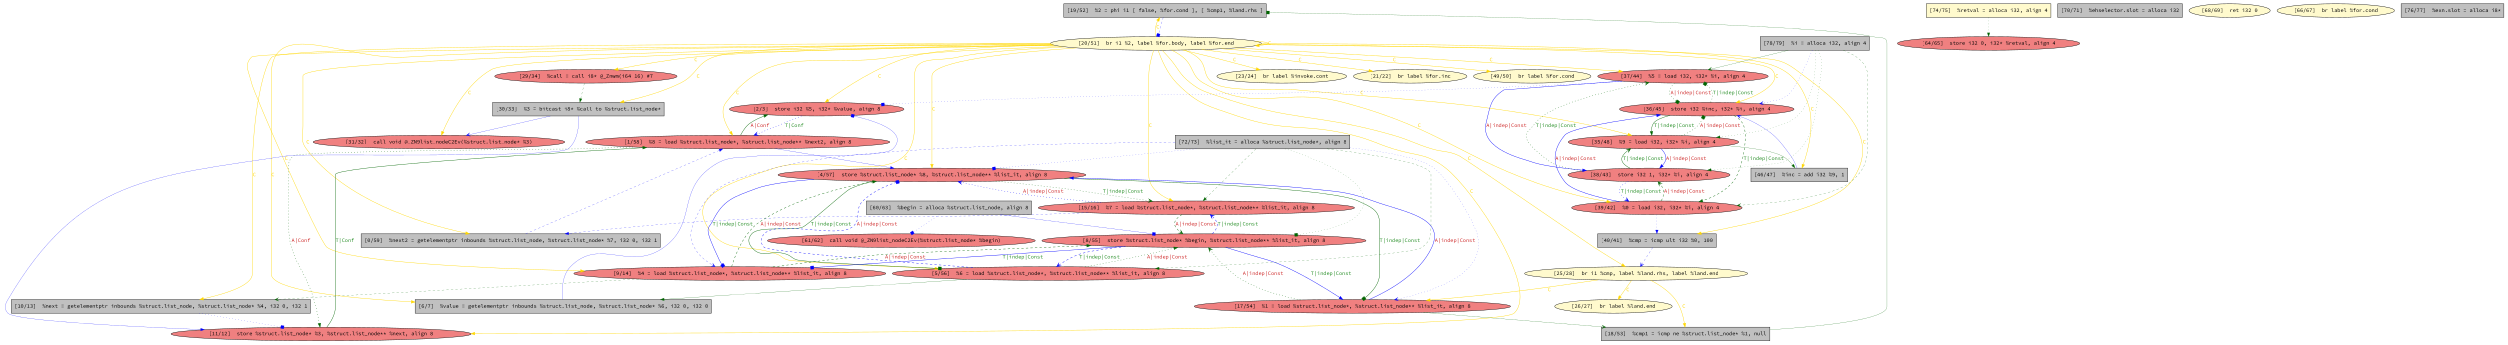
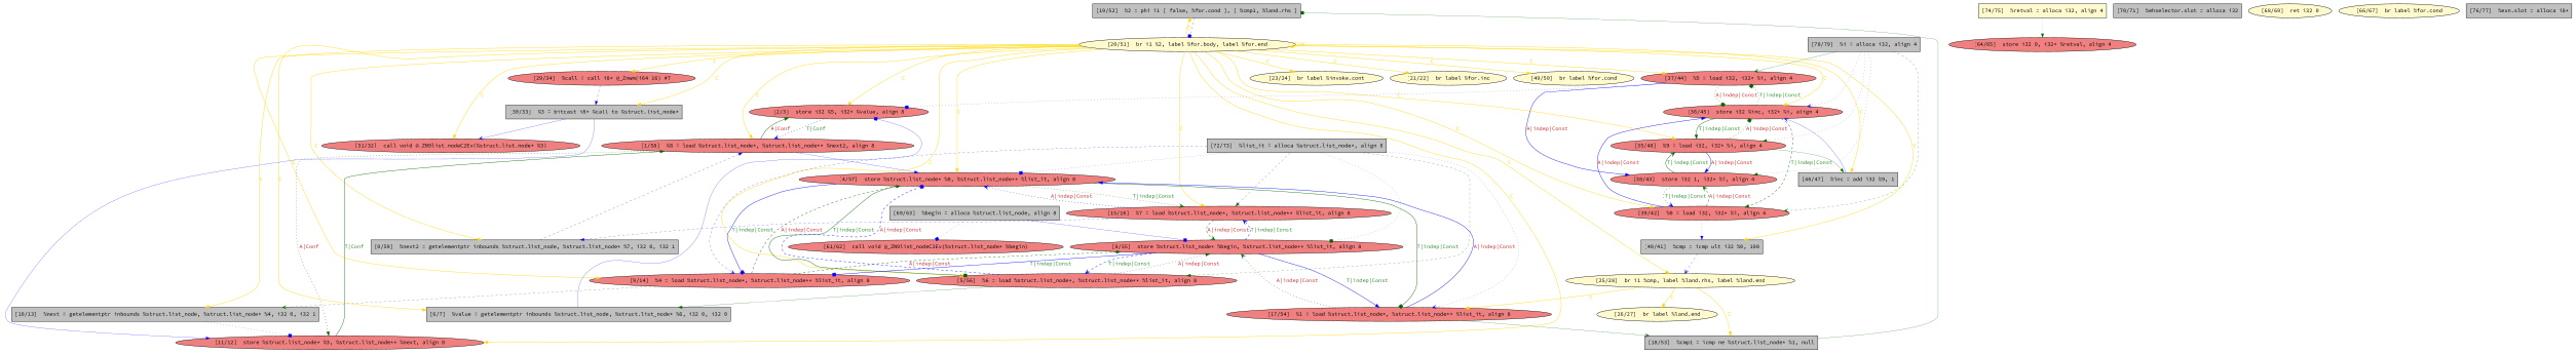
  digraph {
    fontname="Source Code Pro"
    node [fillcolor=lightcoral fontname="Source Code Pro" shape=ellipse style=filled]
    edge [color=darkgreen fontcolor=black fontname="Source Code Pro" penwidth=1.0 style=solid]
    n1 [fillcolor=grey label="[19/52]  %2 = phi i1 [ false, %for.cond ], [ %cmp1, %land.rhs ]" shape=rectangle]
    n2 [fillcolor=lemonchiffon label="[20/51]  br i1 %2, label %for.body, label %for.end"]
    n3 [label="[37/44]  %5 = load i32, i32* %i, align 4"]
    n4 [label="[2/3]  store i32 %5, i32* %value, align 8"]
    n5 [label="[36/45]  store i32 %inc, i32* %i, align 4"]
    n6 [label="[15/16]  %7 = load %struct.list_node*, %struct.list_node** %list_it, align 8"]
    n7 [label="[4/57]  store %struct.list_node* %8, %struct.list_node** %list_it, align 8"]
    n8 [fillcolor=grey label="[0/59]  %next2 = getelementptr inbounds %struct.list_node, %struct.list_node* %7, i32 0, i32 1" shape=rectangle]
    n9 [label="[39/42]  %0 = load i32, i32* %i, align 4"]
    n10 [label="[35/48]  %9 = load i32, i32* %i, align 4"]
    n11 [label="[9/14]  %4 = load %struct.list_node*, %struct.list_node** %list_it, align 8"]
    n12 [label="[5/56]  %6 = load %struct.list_node*, %struct.list_node** %list_it, align 8"]
    n13 [label="[1/58]  %8 = load %struct.list_node*, %struct.list_node** %next2, align 8"]
    n14 [fillcolor=grey label="[40/41]  %cmp = icmp ult i32 %0, 100" shape=rectangle]
    n15 [fillcolor=lemonchiffon label="[23/24]  br label %invoke.cont"]
    n16 [fillcolor=lemonchiffon label="[25/28]  br i1 %cmp, label %land.rhs, label %land.end"]
    n17 [fillcolor=grey label="[10/13]  %next = getelementptr inbounds %struct.list_node, %struct.list_node* %4, i32 0, i32 1" shape=rectangle]
    n18 [fillcolor=grey label="[6/7]  %value = getelementptr inbounds %struct.list_node, %struct.list_node* %6, i32 0, i32 0" shape=rectangle]
    n19 [fillcolor=lemonchiffon label="[21/22]  br label %for.inc"]
    n20 [fillcolor=grey label="[30/33]  %3 = bitcast i8* %call to %struct.list_node*" shape=rectangle]
    n21 [label="[11/12]  store %struct.list_node* %3, %struct.list_node** %next, align 8"]
    n22 [fillcolor=grey label="[46/47]  %inc = add i32 %9, 1" shape=rectangle]
    n23 [fillcolor=lemonchiffon label="[49/50]  br label %for.cond"]
    n24 [label="[29/34]  %call = call i8* @_Znwm(i64 16) #7"]
    n25 [label="[31/32]  call void @_ZN9list_nodeC2Ev(%struct.list_node* %3)"]
    n26 [label="[38/43]  store i32 1, i32* %i, align 4"]
    n27 [label="[8/55]  store %struct.list_node* %begin, %struct.list_node** %list_it, align 8"]
    n28 [label="[17/54]  %1 = load %struct.list_node*, %struct.list_node** %list_it, align 8"]
    n29 [fillcolor=grey label="[18/53]  %cmp1 = icmp ne %struct.list_node* %1, null" shape=rectangle]
    n30 [label="[61/62]  call void @_ZN9list_nodeC2Ev(%struct.list_node* %begin)"]
    n31 [label="[64/65]  store i32 0, i32* %retval, align 4"]
    n32 [fillcolor=lemonchiffon label="[26/27]  br label %land.end"]
    n33 [fillcolor=grey label="[70/71]  %ehselector.slot = alloca i32" shape=rectangle]
    n34 [fillcolor=grey label="[60/63]  %begin = alloca %struct.list_node, align 8" shape=rectangle]
    n35 [fillcolor=lemonchiffon label="[68/69]  ret i32 0"]
    n36 [fillcolor=lemonchiffon label="[66/67]  br label %for.cond"]
    n37 [fillcolor=grey label="[72/73]  %list_it = alloca %struct.list_node*, align 8" shape=rectangle]
    n38 [fillcolor=grey label="[76/77]  %exn.slot = alloca i8*" shape=rectangle]
    n39 [fillcolor=lemonchiffon label="[74/75]  %retval = alloca i32, align 4" shape=rectangle]
    n40 [fillcolor=grey label="[78/79]  %i = alloca i32, align 4" shape=rectangle]
    n1 -> n2 [arrowhead=box color=blue penwidth=0.5 style=dashed]
    n2 -> n1 [color=gold fontcolor=gold label=C]
    n2 -> n2 [color=gold fontcolor=gold label=C]
    n2 -> n3 [color=gold fontcolor=gold label=C]
    n2 -> n4 [color=gold fontcolor=gold label=C]
    n2 -> n5 [color=gold fontcolor=gold label=C]
    n2 -> n6 [color=gold fontcolor=gold label=C]
    n2 -> n7 [color=gold fontcolor=gold label=C]
    n2 -> n8 [color=gold fontcolor=gold label=C]
    n2 -> n9 [color=gold fontcolor=gold label=C]
    n2 -> n10 [color=gold fontcolor=gold label=C]
    n2 -> n11 [color=gold fontcolor=gold label=C]
    n2 -> n12 [color=gold fontcolor=gold label=C]
    n2 -> n13 [color=gold fontcolor=gold label=C]
    n2 -> n14 [color=gold fontcolor=gold label=C]
    n2 -> n15 [color=gold fontcolor=gold label=C]
    n2 -> n16 [color=gold fontcolor=gold label=C]
    n2 -> n17 [color=gold fontcolor=gold label=C]
    n2 -> n18 [color=gold fontcolor=gold label=C]
    n2 -> n19 [color=gold fontcolor=gold label=C]
    n2 -> n20 [color=gold fontcolor=gold label=C]
    n2 -> n21 [color=gold fontcolor=gold label=C]
    n2 -> n22 [color=gold fontcolor=gold label=C]
    n2 -> n23 [color=gold fontcolor=gold label=C]
    n2 -> n24 [color=gold fontcolor=gold label=C]
    n2 -> n25 [color=gold fontcolor=gold label=C]
    n3 -> n4 [arrowhead=box color=blue penwidth=0.5 style=dotted]
    n3 -> n5 [arrowhead=box fontcolor=firebrick3 label="A|indep|Const" style=dotted]
    n3 -> n26 [arrowhead=normal color=blue fontcolor=firebrick3 label="A|indep|Const" style=bold]
    n4 -> n13 [arrowhead=vee color=blue fontcolor=forestgreen label="T|Conf" style=dotted]
    n5 -> n3 [arrowhead=box fontcolor=forestgreen label="T|indep|Const" style=dotted]
    n5 -> n9 [arrowhead=normal fontcolor=forestgreen label="T|indep|Const" style=dashed]
    n5 -> n10 [arrowhead=normal fontcolor=forestgreen label="T|indep|Const" style=bold]
    n6 -> n7 [arrowhead=vee color=blue fontcolor=firebrick3 label="A|indep|Const" style=dotted]
    n6 -> n8 [arrowhead=normal color=blue penwidth=0.5 style=dashed]
    n6 -> n27 [arrowhead=vee fontcolor=firebrick3 label="A|indep|Const" style=dashed]
    n7 -> n6 [arrowhead=vee fontcolor=forestgreen label="T|indep|Const" style=dotted]
    n7 -> n11 [arrowhead=box color=blue fontcolor=forestgreen label="T|indep|Const" style=bold]
    n7 -> n12 [arrowhead=box fontcolor=forestgreen label="T|indep|Const" style=bold]
    n7 -> n28 [arrowhead=box fontcolor=forestgreen label="T|indep|Const" style=bold]
    n8 -> n13 [arrowhead=normal color=blue penwidth=0.5 style=dashed]
    n9 -> n5 [arrowhead=normal color=blue fontcolor=firebrick3 label="A|indep|Const" style=bold]
    n9 -> n14 [arrowhead=normal color=blue penwidth=0.5 style=dotted]
    n9 -> n26 [arrowhead=vee fontcolor=firebrick3 label="A|indep|Const" style=dashed]
    n10 -> n5 [arrowhead=box fontcolor=firebrick3 label="A|indep|Const" style=dotted]
    n10 -> n22 [arrowhead=normal penwidth=0.5 style=bold]
    n10 -> n26 [arrowhead=normal color=blue fontcolor=firebrick3 label="A|indep|Const" style=bold]
    n11 -> n7 [arrowhead=normal fontcolor=firebrick3 label="A|indep|Const" style=dashed]
    n11 -> n17 [arrowhead=vee penwidth=0.5 style=dashed]
    n11 -> n27 [arrowhead=normal fontcolor=firebrick3 label="A|indep|Const" style=dashed]
    n12 -> n7 [arrowhead=box color=blue fontcolor=firebrick3 label="A|indep|Const" style=dashed]
    n12 -> n18 [arrowhead=normal penwidth=0.5 style=bold]
    n12 -> n27 [arrowhead=normal fontcolor=firebrick3 label="A|indep|Const" style=dotted]
    n13 -> n4 [arrowhead=normal fontcolor=firebrick3 label="A|Conf" style=bold]
    n13 -> n7 [arrowhead=normal color=blue penwidth=0.5 style=bold]
    n13 -> n21 [arrowhead=normal fontcolor=firebrick3 label="A|Conf" style=dotted]
    n14 -> n16 [arrowhead=vee color=blue penwidth=0.5 style=dashed]
    n16 -> n28 [color=gold fontcolor=gold label=C]
    n16 -> n29 [color=gold fontcolor=gold label=C]
    n16 -> n32 [color=gold fontcolor=gold label=C]
    n17 -> n21 [arrowhead=box color=blue penwidth=0.5 style=dotted]
    n18 -> n4 [arrowhead=box color=blue penwidth=0.5 style=bold]
    n20 -> n21 [arrowhead=normal color=blue penwidth=0.5 style=bold]
    n20 -> n25 [arrowhead=vee color=blue penwidth=0.5 style=bold]
    n21 -> n13 [arrowhead=normal fontcolor=forestgreen label="T|Conf" style=bold]
    n22 -> n5 [arrowhead=vee color=blue penwidth=0.5 style=bold]
-   n24 -> n20 [arrowhead=normal penwidth=0.5 style=dashed]
-   n26 -> n3 [arrowhead=vee fontcolor=forestgreen label="T|indep|Const" style=dotted]
+   n24 -> n20 [arrowhead=normal color=blue penwidth=0.5 style=dashed]
    n26 -> n9 [arrowhead=vee color=blue fontcolor=forestgreen label="T|indep|Const" style=dotted]
    n26 -> n10 [arrowhead=vee fontcolor=forestgreen label="T|indep|Const" style=bold]
    n27 -> n6 [arrowhead=vee color=blue fontcolor=forestgreen label="T|indep|Const" style=dashed]
    n27 -> n11 [arrowhead=box color=blue fontcolor=forestgreen label="T|indep|Const" style=bold]
    n27 -> n12 [arrowhead=vee color=blue fontcolor=forestgreen label="T|indep|Const" style=dashed]
    n27 -> n28 [arrowhead=normal color=blue fontcolor=forestgreen label="T|indep|Const" style=bold]
    n28 -> n7 [arrowhead=normal color=blue fontcolor=firebrick3 label="A|indep|Const" style=bold]
    n28 -> n27 [arrowhead=vee fontcolor=firebrick3 label="A|indep|Const" style=dotted]
    n28 -> n29 [arrowhead=vee penwidth=0.5 style=bold]
    n29 -> n1 [arrowhead=box penwidth=0.5 style=bold]
    n34 -> n27 [arrowhead=box color=blue penwidth=0.5 style=bold]
    n34 -> n30 [arrowhead=box color=blue penwidth=0.5 style=dotted]
    n37 -> n6 [arrowhead=normal penwidth=0.5 style=dashed]
    n37 -> n7 [arrowhead=box color=blue penwidth=0.5 style=dotted]
    n37 -> n11 [arrowhead=vee color=blue penwidth=0.5 style=dashed]
    n37 -> n12 [arrowhead=normal penwidth=0.5 style=dashed]
    n37 -> n27 [arrowhead=box penwidth=0.5 style=dotted]
    n37 -> n28 [arrowhead=vee color=blue penwidth=0.5 style=dotted]
    n39 -> n31 [arrowhead=normal penwidth=0.5 style=dotted]
    n40 -> n3 [arrowhead=vee penwidth=0.5 style=bold]
    n40 -> n5 [arrowhead=vee color=blue penwidth=0.5 style=dotted]
    n40 -> n9 [arrowhead=vee penwidth=0.5 style=dashed]
    n40 -> n10 [arrowhead=normal penwidth=0.5 style=dotted]
    n40 -> n26 [arrowhead=normal penwidth=0.5 style=dotted]
  }
